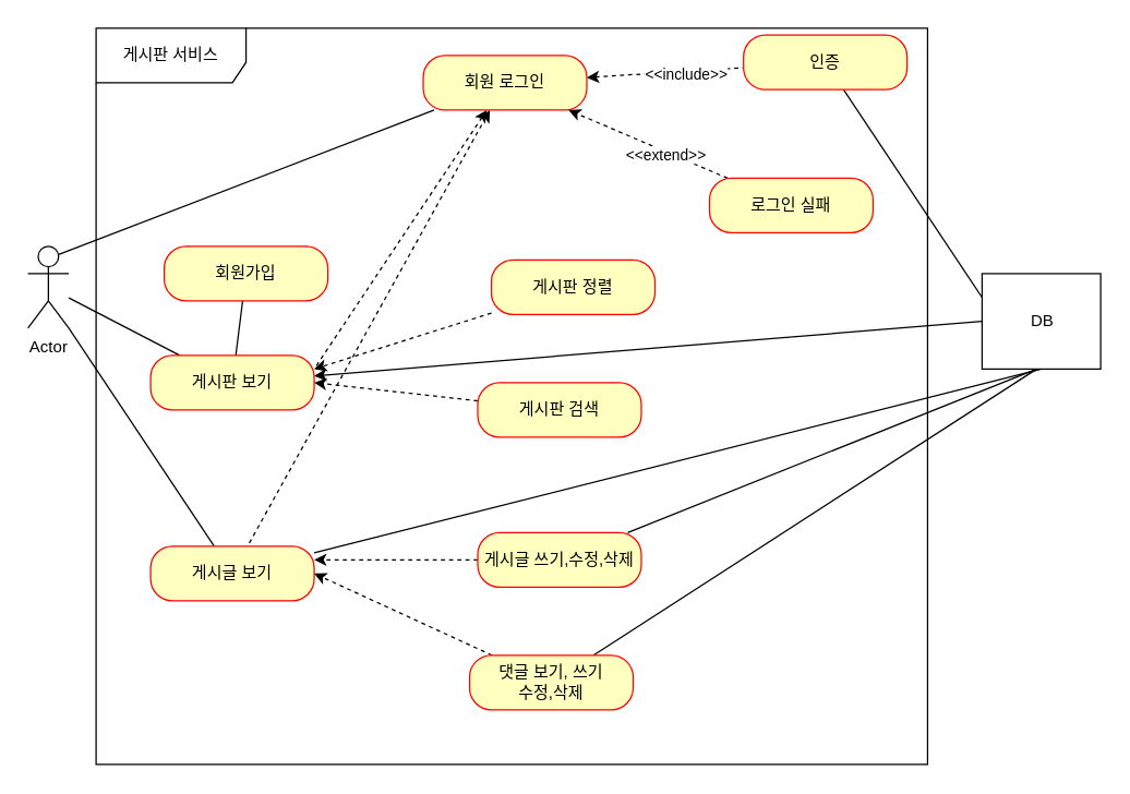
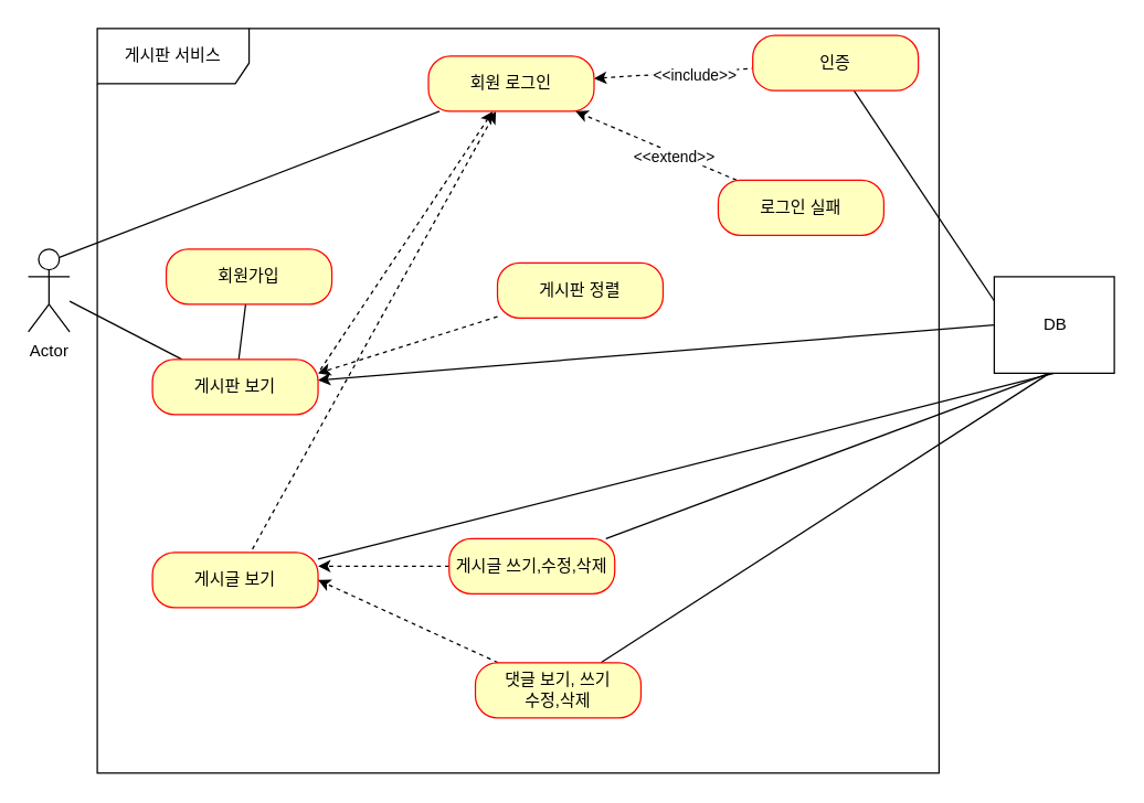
  <mxCell id="0" />
  <mxCell id="1" parent="0" />
  <mxCell id="2" value="Actor" style="shape=umlActor;verticalLabelPosition=bottom;verticalAlign=top;html=1;" vertex="1" parent="1"><mxGeometry x="20" y="180" width="30" height="60" as="geometry" /></mxCell>
  <mxCell id="3" value="게시판 서비스" style="shape=umlFrame;whiteSpace=wrap;html=1;width=110;height=40;" vertex="1" parent="1"><mxGeometry x="70" y="20" width="610" height="540" as="geometry" /></mxCell>
  <mxCell id="4" style="rounded=0;orthogonalLoop=1;jettySize=auto;html=1;endArrow=none;endFill=0;" edge="1" parent="1" source="5" target="8"><mxGeometry relative="1" as="geometry" /></mxCell>
  <mxCell id="5" value="회원가입" style="rounded=1;whiteSpace=wrap;html=1;arcSize=40;fontColor=#000000;fillColor=#ffffc0;strokeColor=#ff0000;" vertex="1" parent="1"><mxGeometry x="120" y="180" width="120" height="40" as="geometry" /></mxCell>
  <mxCell id="6" style="edgeStyle=none;rounded=0;orthogonalLoop=1;jettySize=auto;html=1;endArrow=none;endFill=0;" edge="1" parent="1" source="8" target="2"><mxGeometry relative="1" as="geometry" /></mxCell>
  <mxCell id="7" style="edgeStyle=none;rounded=0;orthogonalLoop=1;jettySize=auto;html=1;entryX=0;entryY=0.5;entryDx=0;entryDy=0;startArrow=classic;startFill=1;endArrow=none;endFill=0;" edge="1" parent="1" source="8" target="33"><mxGeometry relative="1" as="geometry" /></mxCell>
  <mxCell id="8" value="게시판 보기" style="rounded=1;whiteSpace=wrap;html=1;arcSize=40;fontColor=#000000;fillColor=#ffffc0;strokeColor=#ff0000;" vertex="1" parent="1"><mxGeometry x="110" y="260" width="120" height="40" as="geometry" /></mxCell>
- <mxCell id="9" style="edgeStyle=none;rounded=0;orthogonalLoop=1;jettySize=auto;html=1;entryX=1;entryY=1;entryDx=0;entryDy=0;entryPerimeter=0;endArrow=none;endFill=0;" edge="1" parent="1" source="11" target="2"><mxGeometry relative="1" as="geometry" /></mxCell>
  <mxCell id="10" style="edgeStyle=none;rounded=0;orthogonalLoop=1;jettySize=auto;html=1;entryX=0.5;entryY=1;entryDx=0;entryDy=0;startArrow=none;startFill=0;endArrow=none;endFill=0;" edge="1" parent="1" source="11" target="33"><mxGeometry relative="1" as="geometry" /></mxCell>
  <mxCell id="11" value="게시글 보기" style="rounded=1;whiteSpace=wrap;html=1;arcSize=40;fontColor=#000000;fillColor=#ffffc0;strokeColor=#ff0000;" vertex="1" parent="1"><mxGeometry x="110" y="400" width="120" height="40" as="geometry" /></mxCell>
  <mxCell id="12" style="edgeStyle=none;rounded=0;orthogonalLoop=1;jettySize=auto;html=1;entryX=0.75;entryY=0.1;entryDx=0;entryDy=0;entryPerimeter=0;endArrow=none;endFill=0;" edge="1" parent="1" source="17" target="2"><mxGeometry relative="1" as="geometry" /></mxCell>
  <mxCell id="13" style="edgeStyle=none;rounded=0;orthogonalLoop=1;jettySize=auto;html=1;endArrow=none;endFill=0;dashed=1;startArrow=classic;startFill=1;" edge="1" parent="1" source="17" target="19"><mxGeometry relative="1" as="geometry" /></mxCell>
  <mxCell id="14" value="&amp;lt;&amp;lt;include&amp;gt;&amp;gt;" style="edgeLabel;html=1;align=center;verticalAlign=middle;resizable=0;points=[];" vertex="1" connectable="0" parent="13"><mxGeometry x="0.263" y="-2" relative="1" as="geometry"><mxPoint as="offset" /></mxGeometry></mxCell>
  <mxCell id="15" style="edgeStyle=none;rounded=0;orthogonalLoop=1;jettySize=auto;html=1;entryX=1;entryY=0.25;entryDx=0;entryDy=0;endArrow=none;endFill=0;dashed=1;startArrow=classic;startFill=1;" edge="1" parent="1" source="17" target="8"><mxGeometry relative="1" as="geometry" /></mxCell>
  <mxCell id="16" style="edgeStyle=none;rounded=0;orthogonalLoop=1;jettySize=auto;html=1;endArrow=none;endFill=0;dashed=1;startArrow=classic;startFill=1;" edge="1" parent="1" source="17" target="11"><mxGeometry relative="1" as="geometry" /></mxCell>
  <mxCell id="17" value="회원 로그인" style="rounded=1;whiteSpace=wrap;html=1;arcSize=40;fontColor=#000000;fillColor=#ffffc0;strokeColor=#ff0000;" vertex="1" parent="1"><mxGeometry x="310" y="40" width="120" height="40" as="geometry" /></mxCell>
  <mxCell id="18" style="edgeStyle=none;rounded=0;orthogonalLoop=1;jettySize=auto;html=1;entryX=0;entryY=0.25;entryDx=0;entryDy=0;startArrow=none;startFill=0;endArrow=none;endFill=0;" edge="1" parent="1" source="19" target="33"><mxGeometry relative="1" as="geometry" /></mxCell>
  <mxCell id="19" value="인증" style="rounded=1;whiteSpace=wrap;html=1;arcSize=40;fontColor=#000000;fillColor=#ffffc0;strokeColor=#ff0000;" vertex="1" parent="1"><mxGeometry x="545" y="25" width="120" height="40" as="geometry" /></mxCell>
  <mxCell id="20" style="edgeStyle=none;rounded=0;orthogonalLoop=1;jettySize=auto;html=1;endArrow=classic;endFill=1;dashed=1;startArrow=none;startFill=0;" edge="1" parent="1" source="22" target="17"><mxGeometry relative="1" as="geometry" /></mxCell>
  <mxCell id="21" value="&amp;lt;&amp;lt;extend&amp;gt;&amp;gt;" style="edgeLabel;html=1;align=center;verticalAlign=middle;resizable=0;points=[];" vertex="1" connectable="0" parent="20"><mxGeometry x="-0.222" y="2" relative="1" as="geometry"><mxPoint as="offset" /></mxGeometry></mxCell>
  <mxCell id="22" value="로그인 실패" style="rounded=1;whiteSpace=wrap;html=1;arcSize=40;fontColor=#000000;fillColor=#ffffc0;strokeColor=#ff0000;" vertex="1" parent="1"><mxGeometry x="520" y="130" width="120" height="40" as="geometry" /></mxCell>
  <mxCell id="23" style="edgeStyle=none;rounded=0;orthogonalLoop=1;jettySize=auto;html=1;dashed=1;endArrow=classic;endFill=1;" edge="1" parent="1" source="24"><mxGeometry relative="1" as="geometry"><mxPoint x="230" y="270" as="targetPoint" /></mxGeometry></mxCell>
  <mxCell id="24" value="게시판 정렬&lt;span style=&quot;color: rgba(0, 0, 0, 0); font-family: monospace; font-size: 0px; text-align: start;&quot;&gt;%3CmxGraphModel%3E%3Croot%3E%3CmxCell%20id%3D%220%22%2F%3E%3CmxCell%20id%3D%221%22%20parent%3D%220%22%2F%3E%3CmxCell%20id%3D%222%22%20value%3D%22%ED%9A%8C%EC%9B%90%EA%B0%80%EC%9E%85%22%20style%3D%22rounded%3D1%3BwhiteSpace%3Dwrap%3Bhtml%3D1%3BarcSize%3D40%3BfontColor%3D%23000000%3BfillColor%3D%23ffffc0%3BstrokeColor%3D%23ff0000%3B%22%20vertex%3D%221%22%20parent%3D%221%22%3E%3CmxGeometry%20x%3D%22140%22%20y%3D%22120%22%20width%3D%22120%22%20height%3D%2240%22%20as%3D%22geometry%22%2F%3E%3C%2FmxCell%3E%3C%2Froot%3E%3C%2FmxGraphModel%3E&lt;/span&gt;" style="rounded=1;whiteSpace=wrap;html=1;arcSize=40;fontColor=#000000;fillColor=#ffffc0;strokeColor=#ff0000;" vertex="1" parent="1"><mxGeometry x="360" y="190" width="120" height="40" as="geometry" /></mxCell>
- <mxCell id="25" style="edgeStyle=none;rounded=0;orthogonalLoop=1;jettySize=auto;html=1;entryX=1;entryY=0.5;entryDx=0;entryDy=0;dashed=1;endArrow=classic;endFill=1;" edge="1" parent="1" source="26" target="8"><mxGeometry relative="1" as="geometry" /></mxCell>
- <mxCell id="26" value="게시판 검색" style="rounded=1;whiteSpace=wrap;html=1;arcSize=40;fontColor=#000000;fillColor=#ffffc0;strokeColor=#ff0000;" vertex="1" parent="1"><mxGeometry x="350" y="280" width="120" height="40" as="geometry" /></mxCell>
  <mxCell id="27" style="edgeStyle=none;rounded=0;orthogonalLoop=1;jettySize=auto;html=1;entryX=1;entryY=0.25;entryDx=0;entryDy=0;dashed=1;startArrow=none;startFill=0;endArrow=classic;endFill=1;" edge="1" parent="1" source="29" target="11"><mxGeometry relative="1" as="geometry" /></mxCell>
  <mxCell id="28" style="edgeStyle=none;rounded=0;orthogonalLoop=1;jettySize=auto;html=1;startArrow=none;startFill=0;endArrow=none;endFill=0;" edge="1" parent="1" source="29"><mxGeometry relative="1" as="geometry"><mxPoint x="760" y="270" as="targetPoint" /></mxGeometry></mxCell>
- <mxCell id="29" value="게시글 쓰기,수정,삭제" style="rounded=1;whiteSpace=wrap;html=1;arcSize=40;fontColor=#000000;fillColor=#ffffc0;strokeColor=#ff0000;" vertex="1" parent="1"><mxGeometry x="350" y="390" width="120" height="40" as="geometry" /></mxCell>
+ <mxCell id="29" value="게시글 쓰기,수정,삭제" style="rounded=1;whiteSpace=wrap;html=1;arcSize=40;fontColor=#000000;fillColor=#ffffc0;strokeColor=#ff0000;" vertex="1" parent="1"><mxGeometry x="325" y="390" width="120" height="40" as="geometry" /></mxCell>
  <mxCell id="30" style="edgeStyle=none;rounded=0;orthogonalLoop=1;jettySize=auto;html=1;entryX=1;entryY=0.5;entryDx=0;entryDy=0;dashed=1;startArrow=none;startFill=0;endArrow=classic;endFill=1;" edge="1" parent="1" source="32" target="11"><mxGeometry relative="1" as="geometry" /></mxCell>
  <mxCell id="31" style="edgeStyle=none;rounded=0;orthogonalLoop=1;jettySize=auto;html=1;startArrow=none;startFill=0;endArrow=none;endFill=0;" edge="1" parent="1" source="32"><mxGeometry relative="1" as="geometry"><mxPoint x="760" y="270" as="targetPoint" /></mxGeometry></mxCell>
  <mxCell id="32" value="댓글 보기, 쓰기&lt;br&gt;수정,삭제" style="rounded=1;whiteSpace=wrap;html=1;arcSize=40;fontColor=#000000;fillColor=#ffffc0;strokeColor=#ff0000;" vertex="1" parent="1"><mxGeometry x="344" y="480" width="120" height="40" as="geometry" /></mxCell>
  <mxCell id="33" value="DB" style="html=1;dropTarget=0;" vertex="1" parent="1"><mxGeometry x="720" y="200" width="87" height="70" as="geometry" /></mxCell>
